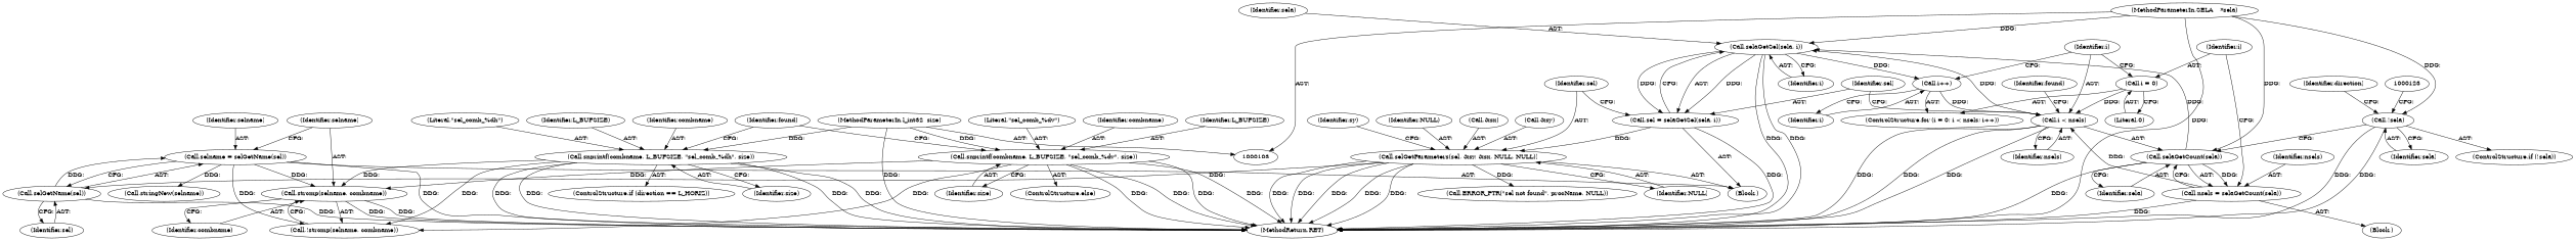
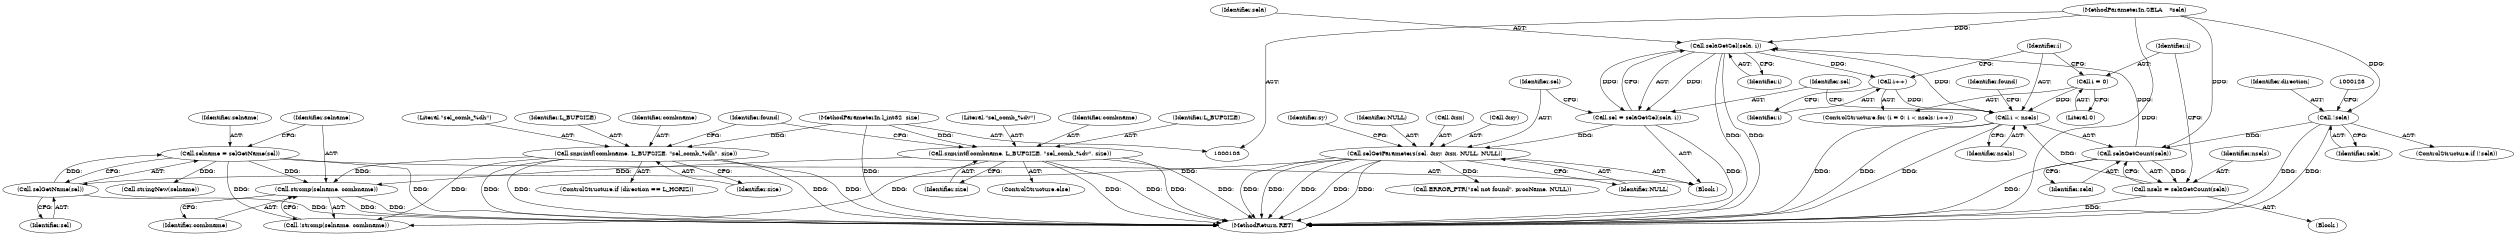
  digraph {
    n1 [label="(Call,strcmp(selname, combname))"]
    n2 [label="(Identifier,combname)"]
    n3 [label="(MethodReturn,RET)"]
    n4 [label="(Call,!strcmp(selname, combname))"]
    n5 [label="(Call,selname = selGetName(sel))"]
    n6 [label="(Call,selGetName(sel))"]
    n7 [label="(Block,)"]
    n8 [label="(Call,stringNew(selname))"]
    n9 [label="(Identifier,sel)"]
    n10 [label="(Call,selGetParameters(sel, &sy, &sx, NULL, NULL))"]
    n11 [label="(Call,ERROR_PTR(\"sel not found\", procName, NULL))"]
    n12 [label="(Identifier,NULL)"]
    n13 [label="(Call,sel = selaGetSel(sela, i))"]
    n14 [label="(Call,selaGetSel(sela, i))"]
    n15 [label="(Call,i++)"]
    n16 [label="(Identifier,i)"]
    n17 [label="(Call,i < nsels)"]
    n18 [label="(ControlStructure,for (i = 0; i < nsels; i++))"]
    n19 [label="(Identifier,i)"]
    n20 [label="(Call,selaGetCount(sela))"]
    n21 [label="(Call,nsels = selaGetCount(sela))"]
    n22 [label="(Identifier,sela)"]
    n23 [label="(Block,)"]
    n24 [label="(Call,!sela)"]
    n25 [label="(Identifier,sela)"]
    n26 [label="(ControlStructure,if (!sela))"]
    n27 [label="(MethodParameterIn,SELA    *sela)"]
    1000103
    n29 [label="(Identifier,nsels)"]
    n30 [label="(Call,i = 0)"]
    n31 [label="(Literal,0)"]
    n32 [label="(Call,snprintf(combname, L_BUFSIZE, \"sel_comb_%dh\", size))"]
    n33 [label="(Identifier,size)"]
    n34 [label="(ControlStructure,if (direction == L_HORIZ))"]
    n35 [label="(MethodParameterIn,l_int32  size)"]
    n36 [label="(Call,snprintf(combname, L_BUFSIZE, \"sel_comb_%dv\", size))"]
    n37 [label="(Identifier,size)"]
    n38 [label="(ControlStructure,else)"]
    n39 [label="(Call,&sx)"]
    n40 [label="(Identifier,selname)"]
    n41 [label="(Call,&sy)"]
    n42 [label="(Identifier,i)"]
    n43 [label="(Identifier,i)"]
    n44 [label="(Identifier,found)"]
    n45 [label="(Identifier,sela)"]
    n46 [label="(Identifier,sy)"]
    n47 [label="(Identifier,NULL)"]
    n48 [label="(Identifier,sel)"]
    n49 [label="(Identifier,direction)"]
    n50 [label="(Literal,\"sel_comb_%dh\")"]
    n51 [label="(Literal,\"sel_comb_%dv\")"]
    n52 [label="(Identifier,found)"]
    n53 [label="(Identifier,L_BUFSIZE)"]
    n54 [label="(Identifier,selname)"]
    n55 [label="(Identifier,sel)"]
    n56 [label="(Identifier,combname)"]
    n57 [label="(Identifier,nsels)"]
    n58 [label="(Identifier,combname)"]
    n59 [label="(Identifier,L_BUFSIZE)"]
    1000123
    n1 -> n2 [label="CFG: "]
    n1 -> n3 [label="DDG: "]
    n1 -> n3 [label="DDG: "]
    n1 -> n4 [label="AST: "]
    n2 -> n1 [label="AST: "]
    n4 -> n1 [label="CFG: "]
    n5 -> n1 [label="DDG: "]
    n5 -> n3 [label="DDG: "]
    n5 -> n4 [label="DDG: "]
    n5 -> n6 [label="CFG: "]
    n5 -> n7 [label="AST: "]
    n5 -> n8 [label="DDG: "]
    n6 -> n3 [label="DDG: "]
    n6 -> n5 [label="AST: "]
    n6 -> n5 [label="DDG: "]
    n6 -> n9 [label="CFG: "]
    n9 -> n6 [label="AST: "]
    n10 -> n3 [label="DDG: "]
    n10 -> n3 [label="DDG: "]
    n10 -> n3 [label="DDG: "]
    n10 -> n3 [label="DDG: "]
    n10 -> n3 [label="DDG: "]
    n10 -> n6 [label="DDG: "]
    n10 -> n7 [label="AST: "]
    n10 -> n11 [label="DDG: "]
    n10 -> n12 [label="CFG: "]
    n12 -> n10 [label="AST: "]
    n13 -> n3 [label="DDG: "]
    n13 -> n7 [label="AST: "]
    n13 -> n10 [label="DDG: "]
    n13 -> n14 [label="CFG: "]
    n14 -> n3 [label="DDG: "]
    n14 -> n3 [label="DDG: "]
    n14 -> n13 [label="AST: "]
    n14 -> n13 [label="DDG: "]
    n14 -> n13 [label="DDG: "]
    n14 -> n15 [label="DDG: "]
    n14 -> n16 [label="CFG: "]
    n15 -> n17 [label="DDG: "]
    n15 -> n18 [label="AST: "]
    n15 -> n19 [label="CFG: "]
    n16 -> n14 [label="AST: "]
    n17 -> n3 [label="DDG: "]
    n17 -> n3 [label="DDG: "]
    n17 -> n3 [label="DDG: "]
    n17 -> n14 [label="DDG: "]
    n17 -> n20 [label="AST: "]
    n17 -> n29 [label="CFG: "]
    n19 -> n15 [label="AST: "]
    n20 -> n3 [label="DDG: "]
    n20 -> n14 [label="DDG: "]
    n20 -> n21 [label="AST: "]
    n20 -> n21 [label="DDG: "]
    n20 -> n22 [label="CFG: "]
    n21 -> n3 [label="DDG: "]
    n21 -> n17 [label="DDG: "]
    n21 -> n20 [label="CFG: "]
    n21 -> n23 [label="AST: "]
    n22 -> n20 [label="AST: "]
    n24 -> n3 [label="DDG: "]
    n24 -> n3 [label="DDG: "]
-   n24 -> n20 [label="CFG: "]
+   n24 -> n20 [label="DDG: "]
    n24 -> n25 [label="CFG: "]
    n24 -> n26 [label="AST: "]
    n25 -> n24 [label="AST: "]
    n27 -> n3 [label="DDG: "]
    n27 -> n14 [label="DDG: "]
    n27 -> n20 [label="DDG: "]
    n27 -> n24 [label="DDG: "]
    n27 -> 1000103 [label="AST: "]
    n29 -> n17 [label="AST: "]
    n30 -> n17 [label="DDG: "]
    n30 -> n18 [label="AST: "]
    n30 -> n31 [label="CFG: "]
    n31 -> n30 [label="AST: "]
    n32 -> n1 [label="DDG: "]
    n32 -> n3 [label="DDG: "]
    n32 -> n3 [label="DDG: "]
    n32 -> n3 [label="DDG: "]
    n32 -> n3 [label="DDG: "]
    n32 -> n4 [label="DDG: "]
    n32 -> n33 [label="CFG: "]
    n32 -> n34 [label="AST: "]
    n33 -> n32 [label="AST: "]
    n35 -> n3 [label="DDG: "]
    n35 -> 1000103 [label="AST: "]
    n35 -> n32 [label="DDG: "]
    n35 -> n36 [label="DDG: "]
    n36 -> n1 [label="DDG: "]
    n36 -> n3 [label="DDG: "]
    n36 -> n3 [label="DDG: "]
    n36 -> n3 [label="DDG: "]
    n36 -> n3 [label="DDG: "]
    n36 -> n4 [label="DDG: "]
    n36 -> n37 [label="CFG: "]
    n36 -> n38 [label="AST: "]
    n37 -> n36 [label="AST: "]
    n39 -> n10 [label="AST: "]
    n40 -> n1 [label="AST: "]
    n40 -> n5 [label="CFG: "]
    n41 -> n10 [label="AST: "]
    n42 -> n15 [label="CFG: "]
    n42 -> n17 [label="AST: "]
    n42 -> n30 [label="CFG: "]
    n43 -> n21 [label="CFG: "]
    n43 -> n30 [label="AST: "]
    n44 -> n17 [label="CFG: "]
    n45 -> n14 [label="AST: "]
    n46 -> n10 [label="CFG: "]
    n47 -> n10 [label="AST: "]
    n48 -> n13 [label="AST: "]
    n48 -> n17 [label="CFG: "]
-   n49 -> n24 [label="CFG: "]
+   n49 -> n24 [label="AST: "]
    n50 -> n32 [label="AST: "]
    n51 -> n36 [label="AST: "]
    n52 -> n32 [label="CFG: "]
    n52 -> n36 [label="CFG: "]
    n53 -> n32 [label="AST: "]
    n54 -> n5 [label="AST: "]
    n55 -> n10 [label="AST: "]
    n55 -> n13 [label="CFG: "]
    n56 -> n32 [label="AST: "]
    n57 -> n21 [label="AST: "]
    n58 -> n36 [label="AST: "]
    n59 -> n36 [label="AST: "]
    1000123 -> n24 [label="CFG: "]
  }
